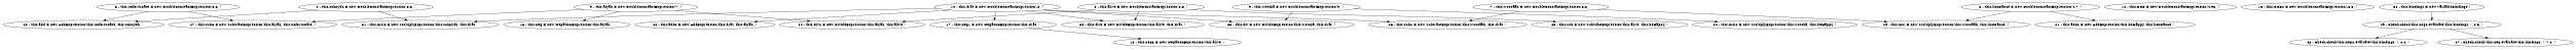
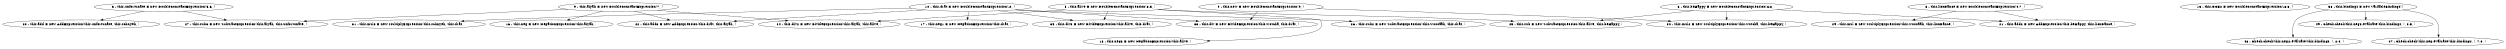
  digraph {
    n1 [label="9 : this.aiyah = new DoubleConstantExpression(7, )"]
    "22 : this.add3 = new AddExpression(this.drat, this.aiyah, )"
    "27 : this.sub3 = new SubtractExpression(this.aiyah, this.unfortunate, )"
    "34 : this.div2 = new DivideExpression(this.aiyah, this.alive, )"
    "16 : this.neg = new NegationExpression(this.aiyah, )"
    "3 : this.unfortunate = new DoubleConstantExpression(5.6, )"
    "20 : this.add = new AddExpression(this.unfortunate, this.schnyeh, )"
-   "4 : this.schnyeh = new DoubleConstantExpression(8.3, )"
    "31 : this.mul3 = new MultiplyExpression(this.schnyeh, this.drat, )"
    "5 : this.alive = new DoubleConstantExpression(3.5, )"
    "35 : this.div3 = new DivideExpression(this.alive, this.drat, )"
    "25 : this.sub = new SubtractExpression(this.alive, this.beHappy, )"
    "18 : this.neg3 = new NegationExpression(this.alive, )"
+   "6 : this.beHappy = new DoubleConstantExpression(6.8, )"
    "30 : this.mul2 = new MultiplyExpression(this.wotcha, this.beHappy, )"
    "21 : this.add2 = new AddExpression(this.beHappy, this.lionDance, )"
-   "7 : this.woooaah = new DoubleConstantExpression(6.3, )"
    "26 : this.sub2 = new SubtractExpression(this.woooaah, this.drat, )"
    "29 : this.mul = new MultiplyExpression(this.woooaah, this.lionDance, )"
    "8 : this.lionDance = new DoubleConstantExpression(4.7, )"
-   "9 : this.wotcha = new DoubleConstantExpression(9, )"
+   "9 : this.wotcha = new DoubleConstantExpression(9, )" [label="9 : this.new = new DoubleConstantExpression(9, )"]
    "33 : this.div = new DivideExpression(this.wotcha, this.drat, )"
    "10 : this.drat = new DoubleConstantExpression(-2, )"
    n24 [label="17 : this.neg1 = new NegationExpression(this.drat, )"]
-   "12 : this.DCE = new DoubleConstantExpression(4.93, )"
    "13 : this.DCE2 = new DoubleConstantExpression(-6.3, )"
    "38 : this.bindings = new VariableBindings()"
    "48 : Check.check(this.neg2.evaluate(this.bindings, ), 2.0, )"
    "47 : Check.check(this.neg.evaluate(this.bindings, ), 7.0, )"
    "49 : Check.check(this.neg3.evaluate(this.bindings, ), 3.5, )"
+   n1 -> "22 : this.add3 = new AddExpression(this.drat, this.aiyah, )"
    n1 -> "27 : this.sub3 = new SubtractExpression(this.aiyah, this.unfortunate, )"
    n1 -> "34 : this.div2 = new DivideExpression(this.aiyah, this.alive, )"
    n1 -> "16 : this.neg = new NegationExpression(this.aiyah, )"
    "3 : this.unfortunate = new DoubleConstantExpression(5.6, )" -> "27 : this.sub3 = new SubtractExpression(this.aiyah, this.unfortunate, )"
    "3 : this.unfortunate = new DoubleConstantExpression(5.6, )" -> "20 : this.add = new AddExpression(this.unfortunate, this.schnyeh, )"
-   "4 : this.schnyeh = new DoubleConstantExpression(8.3, )" -> "20 : this.add = new AddExpression(this.unfortunate, this.schnyeh, )"
-   "4 : this.schnyeh = new DoubleConstantExpression(8.3, )" -> "31 : this.mul3 = new MultiplyExpression(this.schnyeh, this.drat, )"
    "5 : this.alive = new DoubleConstantExpression(3.5, )" -> "34 : this.div2 = new DivideExpression(this.aiyah, this.alive, )"
    "5 : this.alive = new DoubleConstantExpression(3.5, )" -> "35 : this.div3 = new DivideExpression(this.alive, this.drat, )"
    "5 : this.alive = new DoubleConstantExpression(3.5, )" -> "25 : this.sub = new SubtractExpression(this.alive, this.beHappy, )"
-   n24 -> "18 : this.neg3 = new NegationExpression(this.alive, )"
-   "7 : this.woooaah = new DoubleConstantExpression(6.3, )" -> "26 : this.sub2 = new SubtractExpression(this.woooaah, this.drat, )"
-   "7 : this.woooaah = new DoubleConstantExpression(6.3, )" -> "29 : this.mul = new MultiplyExpression(this.woooaah, this.lionDance, )"
+   "5 : this.alive = new DoubleConstantExpression(3.5, )" -> "18 : this.neg3 = new NegationExpression(this.alive, )"
+   "6 : this.beHappy = new DoubleConstantExpression(6.8, )" -> "25 : this.sub = new SubtractExpression(this.alive, this.beHappy, )"
+   "6 : this.beHappy = new DoubleConstantExpression(6.8, )" -> "30 : this.mul2 = new MultiplyExpression(this.wotcha, this.beHappy, )"
+   "6 : this.beHappy = new DoubleConstantExpression(6.8, )" -> "21 : this.add2 = new AddExpression(this.beHappy, this.lionDance, )"
    "8 : this.lionDance = new DoubleConstantExpression(4.7, )" -> "21 : this.add2 = new AddExpression(this.beHappy, this.lionDance, )"
    "8 : this.lionDance = new DoubleConstantExpression(4.7, )" -> "29 : this.mul = new MultiplyExpression(this.woooaah, this.lionDance, )"
    "9 : this.wotcha = new DoubleConstantExpression(9, )" -> "30 : this.mul2 = new MultiplyExpression(this.wotcha, this.beHappy, )"
    "9 : this.wotcha = new DoubleConstantExpression(9, )" -> "33 : this.div = new DivideExpression(this.wotcha, this.drat, )"
    "10 : this.drat = new DoubleConstantExpression(-2, )" -> "22 : this.add3 = new AddExpression(this.drat, this.aiyah, )"
    "10 : this.drat = new DoubleConstantExpression(-2, )" -> "31 : this.mul3 = new MultiplyExpression(this.schnyeh, this.drat, )"
    "10 : this.drat = new DoubleConstantExpression(-2, )" -> "35 : this.div3 = new DivideExpression(this.alive, this.drat, )"
    "10 : this.drat = new DoubleConstantExpression(-2, )" -> "26 : this.sub2 = new SubtractExpression(this.woooaah, this.drat, )"
    "10 : this.drat = new DoubleConstantExpression(-2, )" -> "33 : this.div = new DivideExpression(this.wotcha, this.drat, )"
    "10 : this.drat = new DoubleConstantExpression(-2, )" -> n24
-   "49 : Check.check(this.neg3.evaluate(this.bindings, ), 3.5, )" -> "48 : Check.check(this.neg2.evaluate(this.bindings, ), 2.0, )"
-   "49 : Check.check(this.neg3.evaluate(this.bindings, ), 3.5, )" -> "47 : Check.check(this.neg.evaluate(this.bindings, ), 7.0, )"
+   "38 : this.bindings = new VariableBindings()" -> "48 : Check.check(this.neg2.evaluate(this.bindings, ), 2.0, )"
+   "38 : this.bindings = new VariableBindings()" -> "47 : Check.check(this.neg.evaluate(this.bindings, ), 7.0, )"
    "38 : this.bindings = new VariableBindings()" -> "49 : Check.check(this.neg3.evaluate(this.bindings, ), 3.5, )"
  }
